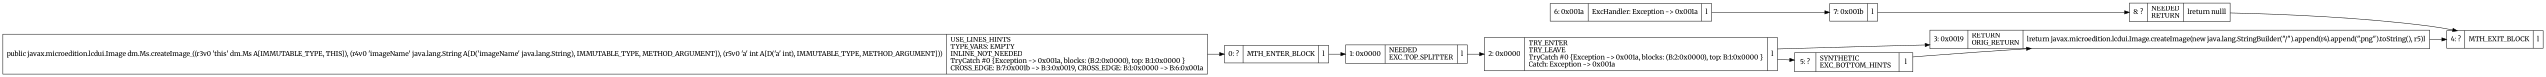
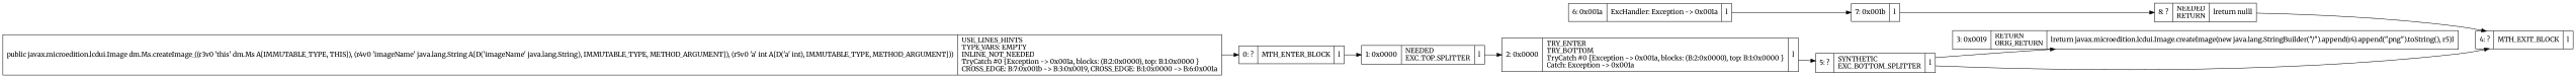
  digraph {
    fontname=Merriweather
    rankdir=LR
    node [fontname=Merriweather shape=record]
    edge [fontname=Merriweather]
    n1 [label="{0\:\ ?|MTH_ENTER_BLOCK\l|l}"]
    n2 [label="{1\:\ 0x0000|NEEDED\lEXC_TOP_SPLITTER\l|l}"]
-   n3 [label="{2\:\ 0x0000|TRY_ENTER\lTRY_LEAVE\lTryCatch #0 \{Exception \-\> 0x001a, blocks: (B:2:0x0000), top: B:1:0x0000 \}\lCatch: Exception \-\> 0x001a\l|l}"]
+   n3 [label="{2\:\ 0x0000|TRY_ENTER\lTRY_BOTTOM\lTryCatch #0 \{Exception \-\> 0x001a, blocks: (B:2:0x0000), top: B:1:0x0000 \}\lCatch: Exception \-\> 0x001a\l|l}"]
    n4 [label="{3\:\ 0x0019|RETURN\lORIG_RETURN\l|lreturn javax.microedition.lcdui.Image.createImage(new java.lang.StringBuilder(\"\/\").append(r4).append(\".png\").toString(), r5)l}"]
-   n5 [label="{5\:\ ?|SYNTHETIC\lEXC_BOTTOM_HINTS\l|l}"]
+   n5 [label="{5\:\ ?|SYNTHETIC\lEXC_BOTTOM_SPLITTER\l|l}"]
    n6 [label="{6\:\ 0x001a|ExcHandler: Exception \-\> 0x001a\l|l}"]
    n7 [label="{7\:\ 0x001b|l}"]
    n8 [label="{4\:\ ?|MTH_EXIT_BLOCK\l|l}"]
    n9 [label="{8\:\ ?|NEEDED\lRETURN\l|lreturn nulll}"]
    n10 [label="{public javax.microedition.lcdui.Image dm.Ms.createImage_((r3v0 'this' dm.Ms A[IMMUTABLE_TYPE, THIS]), (r4v0 'imageName' java.lang.String A[D('imageName' java.lang.String), IMMUTABLE_TYPE, METHOD_ARGUMENT]), (r5v0 'a' int A[D('a' int), IMMUTABLE_TYPE, METHOD_ARGUMENT]))  | USE_LINES_HINTS\lTYPE_VARS: EMPTY\lINLINE_NOT_NEEDED\lTryCatch #0 \{Exception \-\> 0x001a, blocks: (B:2:0x0000), top: B:1:0x0000 \}\lCROSS_EDGE: B:7:0x001b \-\> B:3:0x0019, CROSS_EDGE: B:1:0x0000 \-\> B:6:0x001a\l}"]
    n1 -> n2
    n2 -> n3
-   n3 -> n4
    n3 -> n5
-   n4 -> n8
+   n5 -> n8
    n5 -> n4
    n6 -> n7
    n7 -> n9
    n9 -> n8
    n10 -> n1
  }
